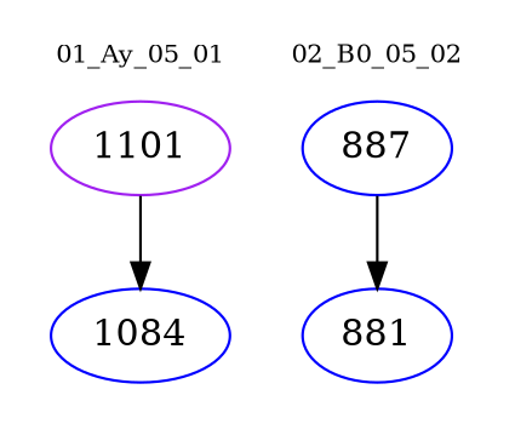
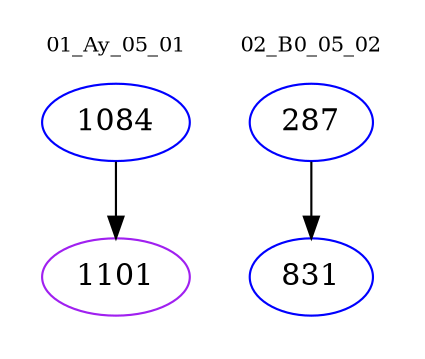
  digraph {
    node [color=blue]
    edge [color=black]
    n1 [color=purple label=1101]
    n2 [label=1084]
-   n3 [label=887]
-   n4 [label=881]
+   n3 [label=287]
+   n4 [label=831]
    subgraph cluster_1 {
      color=white
      fontsize=10
      label="01_Ay_05_01"
      n1
      n2
    }
    subgraph cluster_2 {
      color=white
      fontsize=10
      label="02_B0_05_02"
      n3
      n4
    }
-   n1 -> n2
+   n2 -> n1
    n3 -> n4
  }
